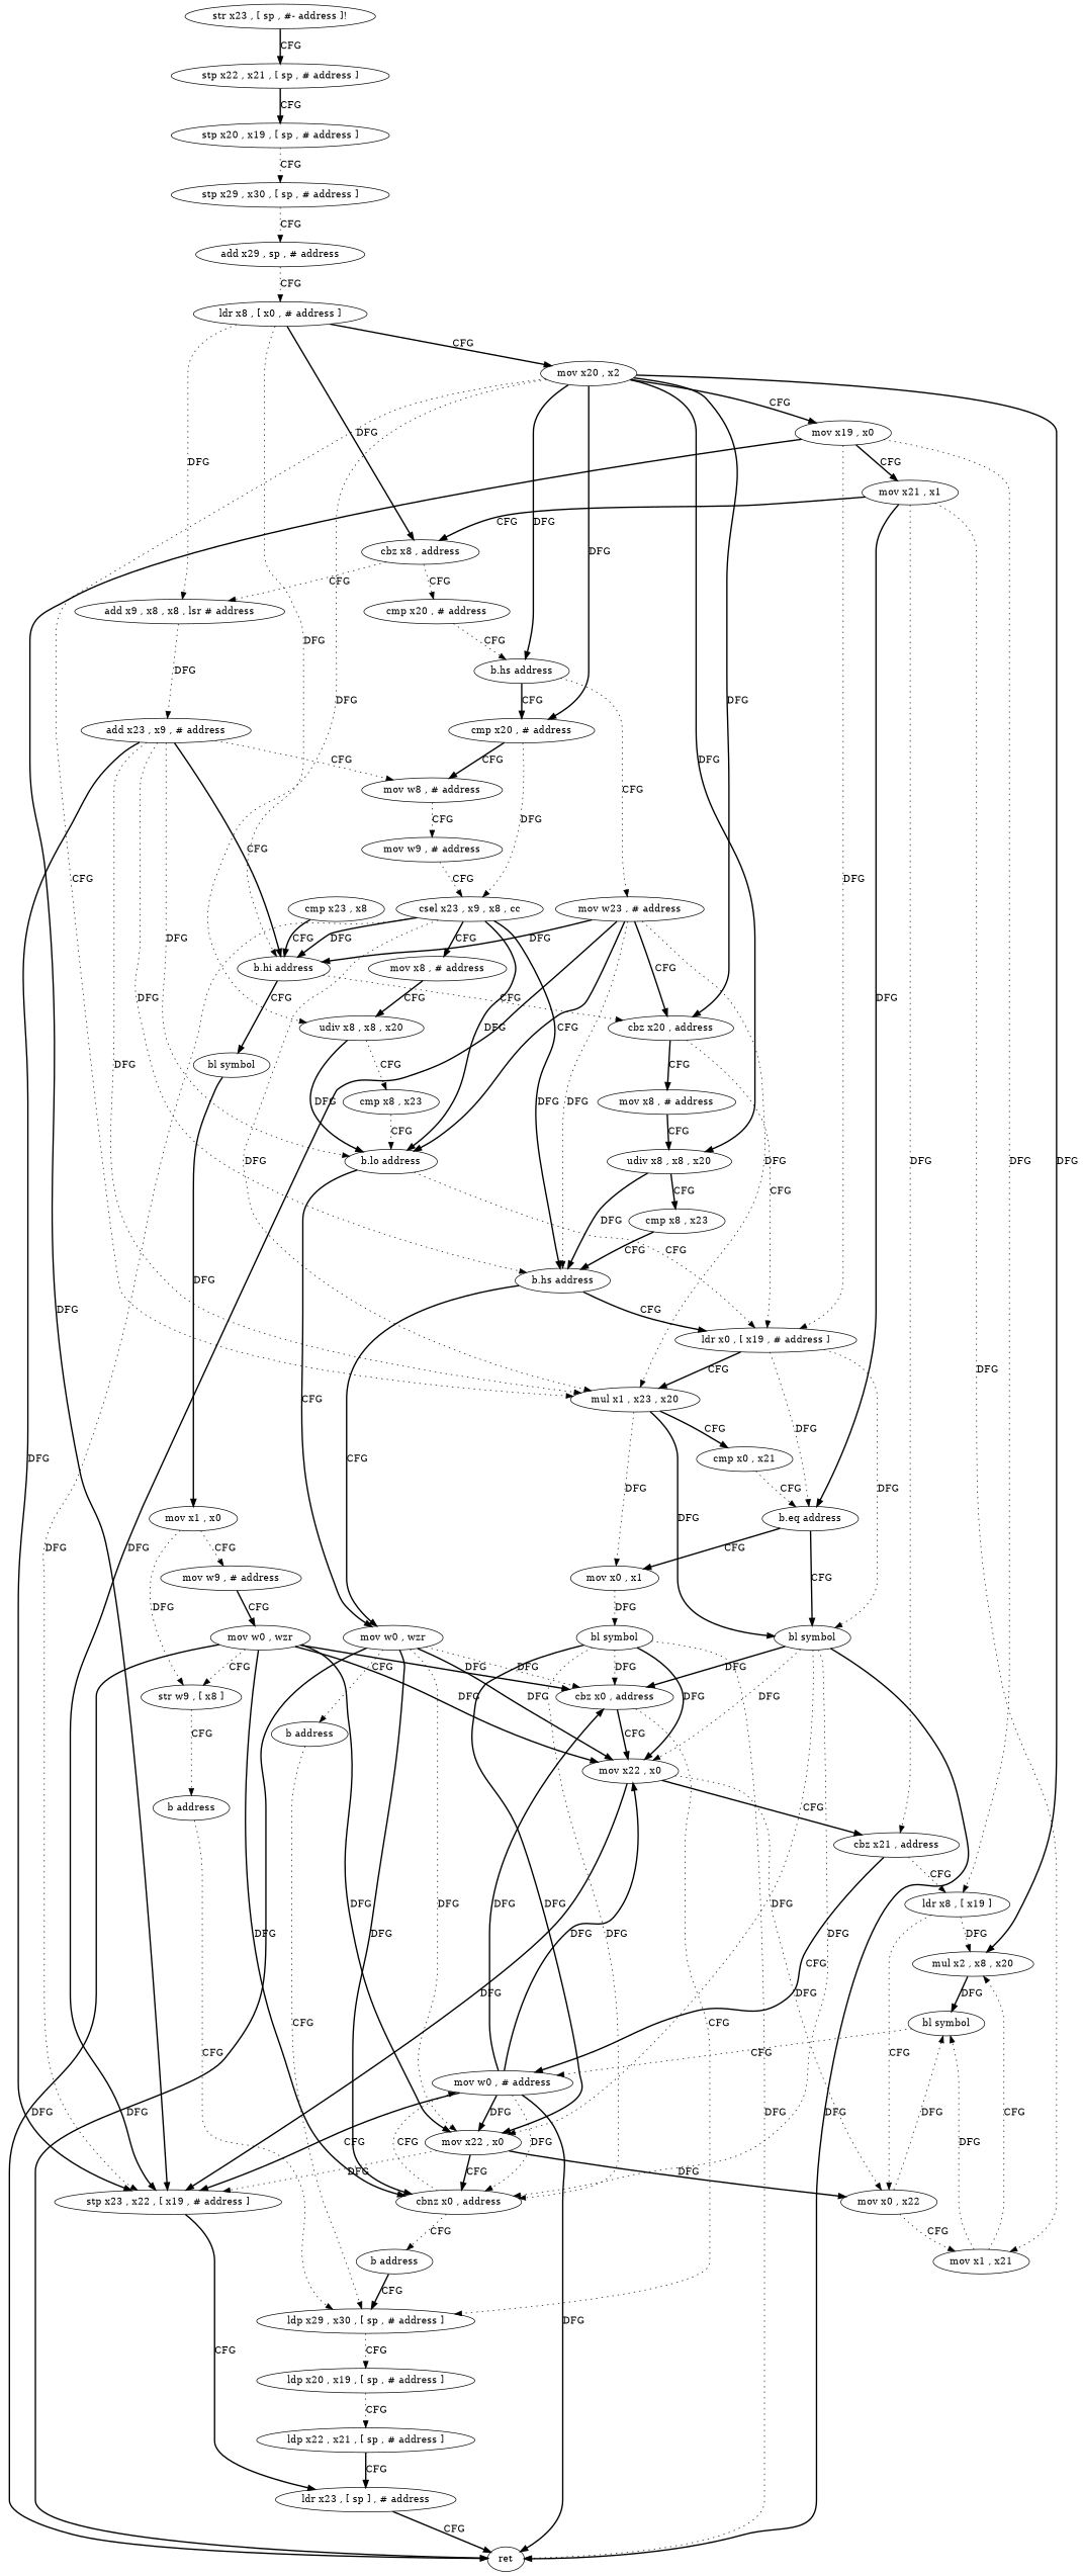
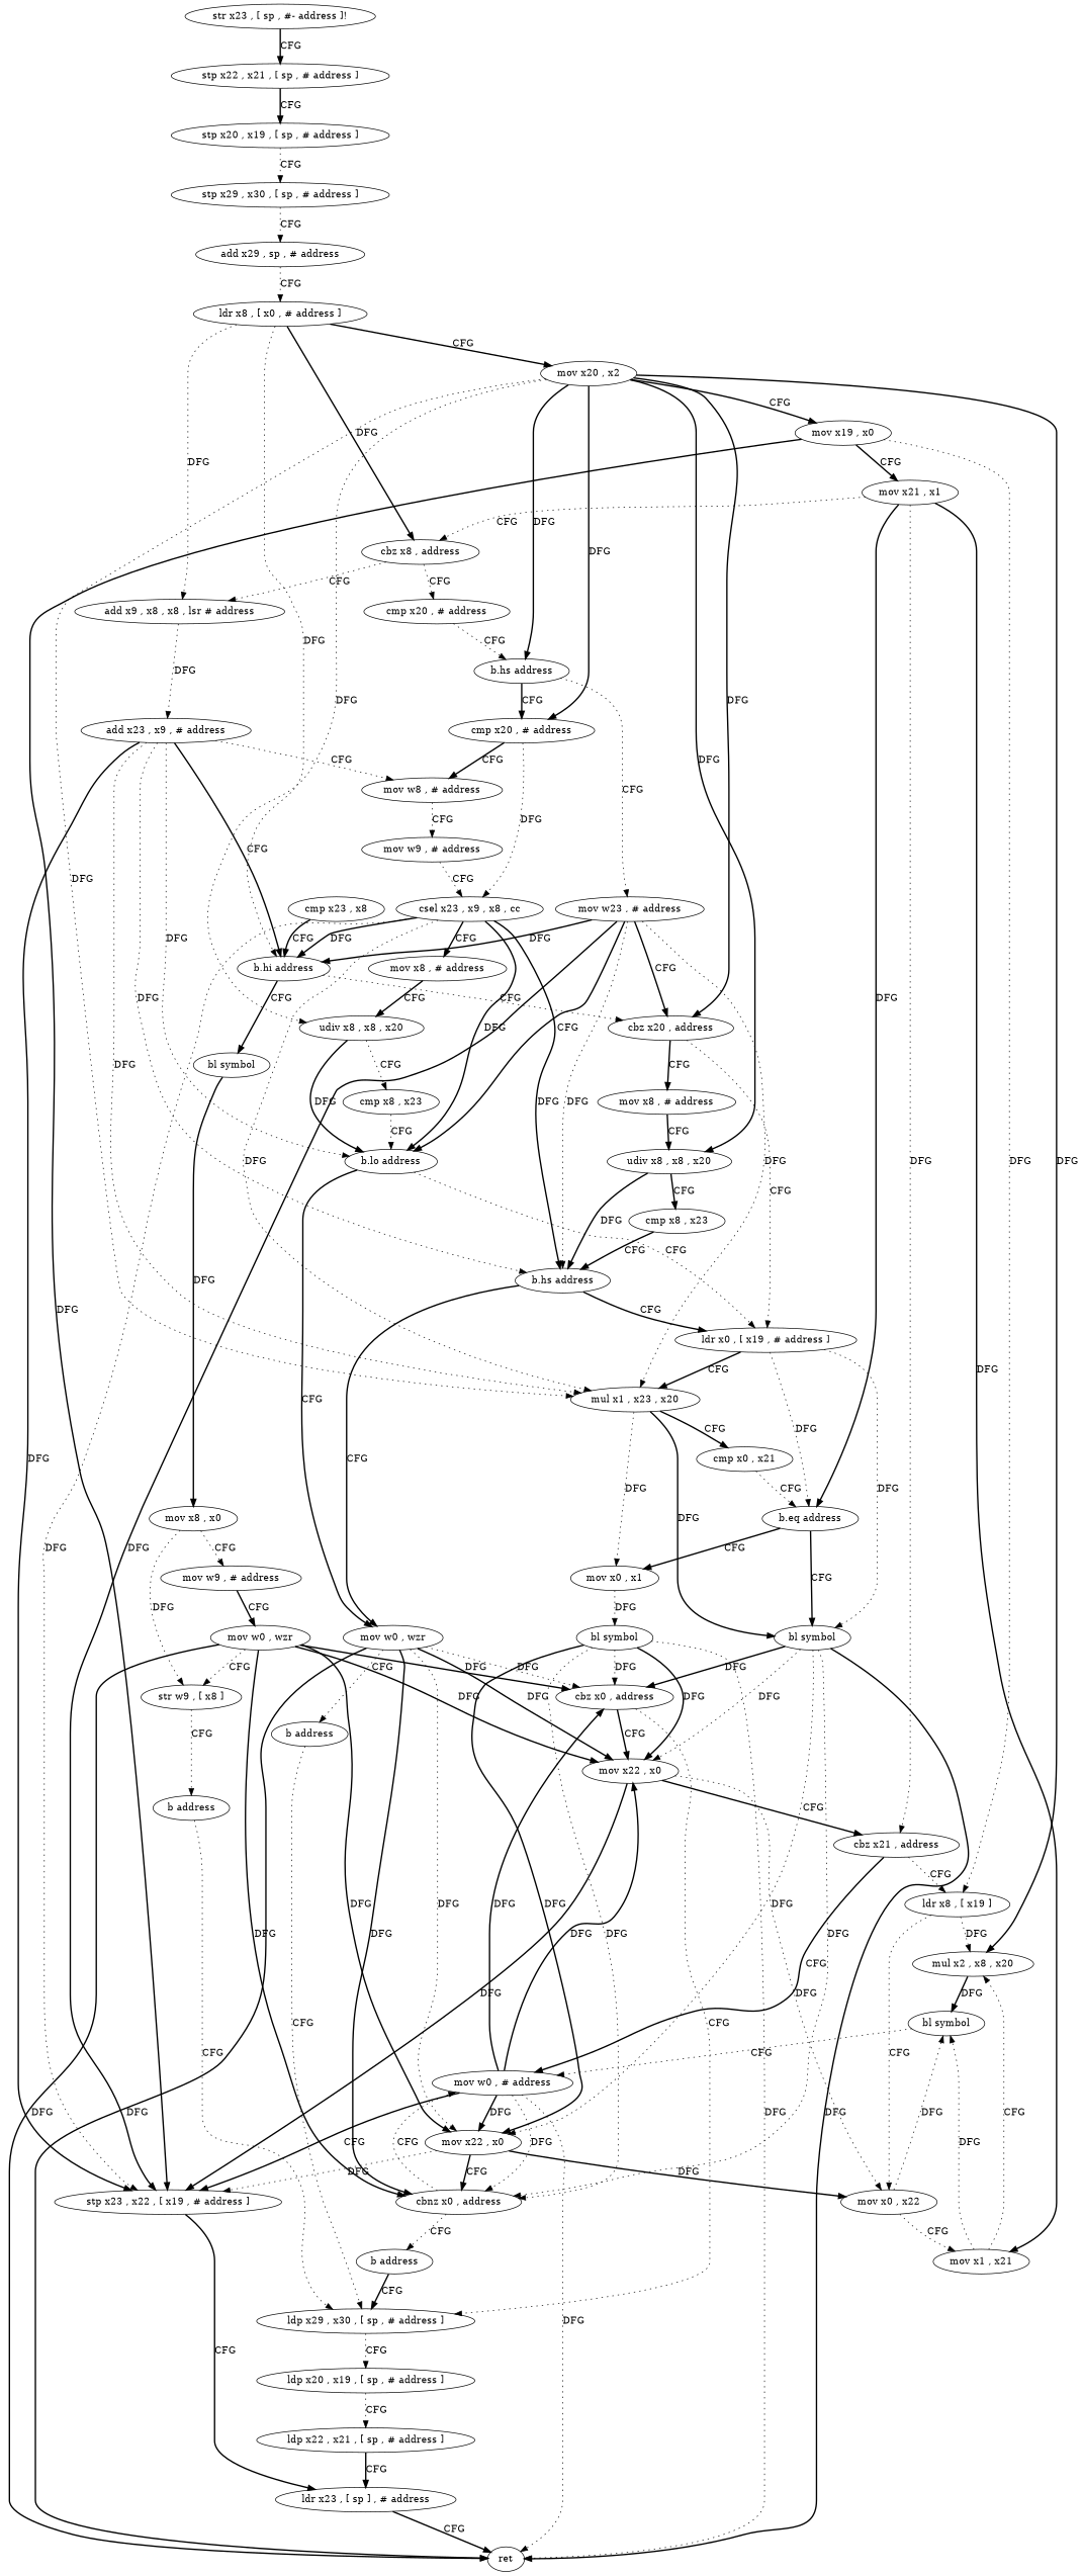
  digraph {
    edge [style=bold]
    n1 [label="str x23 , [ sp , #- address ]!"]
    n2 [label="stp x22 , x21 , [ sp , # address ]"]
    n3 [label="stp x20 , x19 , [ sp , # address ]"]
    n4 [label="stp x29 , x30 , [ sp , # address ]"]
    n5 [label="add x29 , sp , # address"]
    n6 [label="ldr x8 , [ x0 , # address ]"]
    n7 [label="mov x20 , x2"]
    n8 [label="cbz x8 , address"]
    n9 [label="add x9 , x8 , x8 , lsr # address"]
    n10 [label="b.hi address"]
    n11 [label="mov x19 , x0"]
    n12 [label="b.hs address"]
    n13 [label="cmp x20 , # address"]
    n14 [label="cbz x20 , address"]
    n15 [label="udiv x8 , x8 , x20"]
    n16 [label="mul x1 , x23 , x20"]
    n17 [label="udiv x8 , x8 , x20"]
    n18 [label="mul x2 , x8 , x20"]
    n19 [label="cmp x20 , # address"]
    n20 [label="add x23 , x9 , # address"]
    n21 [label="bl symbol"]
    n22 [label="mov x21 , x1"]
    n23 [label="ldr x0 , [ x19 , # address ]"]
    n24 [label="ldr x8 , [ x19 ]"]
    n25 [label="stp x23 , x22 , [ x19 , # address ]"]
    n26 [label="mov w23 , # address"]
    n27 [label="mov w8 , # address"]
    n28 [label="csel x23 , x9 , x8 , cc"]
    n29 [label="mov x8 , # address"]
    n30 [label="b.lo address"]
    n31 [label="cmp x8 , x23"]
    n32 [label="bl symbol"]
    n33 [label="cmp x0 , x21"]
    n34 [label="mov x0 , x1"]
    n35 [label="b.hs address"]
    n36 [label="cmp x8 , x23"]
    n37 [label="bl symbol"]
    n38 [label="b.eq address"]
    n39 [label="cbz x21 , address"]
    n40 [label="mov x1 , x21"]
    n41 [label="mov x0 , x22"]
    n42 [label="ldr x23 , [ sp ] , # address"]
    n43 [label="mov w0 , # address"]
    n44 [label="mov w9 , # address"]
    n45 [label="mov x8 , # address"]
    n46 [label="mov w0 , wzr"]
    n47 [label="cmp x23 , x8"]
-   n48 [label="mov x1 , x0"]
+   n48 [label="mov x8 , x0"]
    n49 [label="mov w9 , # address"]
    n50 [label="str w9 , [ x8 ]"]
    n51 [label="b address"]
    n52 [label=ret]
    n53 [label="cbz x0 , address"]
    n54 [label="mov x22 , x0"]
    n55 [label="mov x22 , x0"]
    n56 [label="cbnz x0 , address"]
    n57 [label="ldp x29 , x30 , [ sp , # address ]"]
    n58 [label="b address"]
    n59 [label="mov w0 , wzr"]
    n60 [label="b address"]
    n61 [label="ldp x20 , x19 , [ sp , # address ]"]
    n62 [label="ldp x22 , x21 , [ sp , # address ]"]
    n63 [label="bl symbol"]
    n1 -> n2 [label=CFG]
    n2 -> n3 [label=CFG]
    n3 -> n4 [label=CFG style=dotted]
    n4 -> n5 [label=CFG style=dotted]
    n5 -> n6 [label=CFG style=dotted]
    n6 -> n7 [label=CFG]
    n6 -> n8 [label=DFG]
    n6 -> n9 [label=DFG style=dotted]
    n6 -> n10 [label=DFG style=dotted]
    n7 -> n11 [label=CFG]
    n7 -> n12 [label=DFG]
    n7 -> n13 [label=DFG]
    n7 -> n14 [label=DFG]
    n7 -> n15 [label=DFG style=dotted]
-   n7 -> n16 [label=CFG style=dotted]
+   n7 -> n16 [label=DFG style=dotted]
    n7 -> n17 [label=DFG]
    n7 -> n18 [label=DFG]
    n8 -> n9 [label=CFG style=dotted]
    n8 -> n19 [label=CFG style=dotted]
    n9 -> n20 [label=DFG style=dotted]
    n10 -> n14 [label=CFG style=dotted]
    n10 -> n21 [label=CFG]
    n11 -> n22 [label=CFG]
-   n11 -> n23 [label=DFG style=dotted]
    n11 -> n24 [label=DFG style=dotted]
    n11 -> n25 [label=DFG]
    n12 -> n13 [label=CFG]
    n12 -> n26 [label=CFG style=dotted]
    n13 -> n27 [label=CFG]
    n13 -> n28 [label=DFG style=dotted]
    n14 -> n23 [label=CFG style=dotted]
    n14 -> n29 [label=CFG]
    n15 -> n30 [label=DFG]
    n15 -> n31 [label=CFG style=dotted]
    n16 -> n32 [label=DFG]
    n16 -> n33 [label=CFG]
    n16 -> n34 [label=DFG style=dotted]
    n17 -> n35 [label=DFG]
    n17 -> n36 [label=CFG]
    n18 -> n37 [label=DFG]
    n19 -> n12 [label=CFG style=dotted]
    n20 -> n10 [label=CFG]
    n20 -> n16 [label=DFG style=dotted]
    n20 -> n25 [label=DFG]
    n20 -> n27 [label=CFG style=dotted]
    n20 -> n30 [label=DFG style=dotted]
    n20 -> n35 [label=DFG style=dotted]
    n21 -> n48 [label=DFG]
-   n22 -> n8 [label=CFG]
+   n22 -> n8 [label=CFG style=dotted]
    n22 -> n38 [label=DFG]
    n22 -> n39 [label=DFG style=dotted]
-   n22 -> n40 [label=DFG style=dotted]
+   n22 -> n40 [label=DFG]
    n23 -> n16 [label=CFG]
    n23 -> n32 [label=DFG style=dotted]
    n23 -> n38 [label=DFG style=dotted]
    n24 -> n18 [label=DFG style=dotted]
    n24 -> n41 [label=CFG style=dotted]
    n25 -> n42 [label=CFG]
    n26 -> n10 [label=DFG]
    n26 -> n14 [label=CFG]
    n26 -> n16 [label=DFG style=dotted]
    n26 -> n25 [label=DFG]
    n26 -> n30 [label=CFG]
    n26 -> n35 [label=DFG style=dotted]
    n27 -> n44 [label=CFG style=dotted]
    n28 -> n10 [label=DFG]
    n28 -> n16 [label=DFG style=dotted]
    n28 -> n25 [label=DFG style=dotted]
    n28 -> n30 [label=DFG]
    n28 -> n35 [label=DFG]
    n28 -> n45 [label=CFG]
    n29 -> n17 [label=CFG]
    n30 -> n23 [label=CFG style=dotted]
    n30 -> n46 [label=CFG]
    n31 -> n30 [label=CFG style=dotted]
    n32 -> n52 [label=DFG]
    n32 -> n53 [label=DFG]
    n32 -> n54 [label=DFG style=dotted]
    n32 -> n55 [label=DFG style=dotted]
    n32 -> n56 [label=DFG style=dotted]
    n33 -> n38 [label=CFG style=dotted]
    n34 -> n63 [label=DFG style=dotted]
    n35 -> n23 [label=CFG]
    n35 -> n46 [label=CFG]
    n36 -> n35 [label=CFG]
    n37 -> n43 [label=CFG style=dotted]
    n38 -> n32 [label=CFG]
    n38 -> n34 [label=CFG]
    n39 -> n24 [label=CFG style=dotted]
    n39 -> n43 [label=CFG]
    n40 -> n18 [label=CFG style=dotted]
    n40 -> n37 [label=DFG style=dotted]
    n41 -> n37 [label=DFG style=dotted]
    n41 -> n40 [label=CFG style=dotted]
    n42 -> n52 [label=CFG]
    n43 -> n25 [label=CFG]
-   n43 -> n52 [label=DFG]
+   n43 -> n52 [label=DFG style=dotted]
    n43 -> n53 [label=DFG]
    n43 -> n54 [label=DFG]
    n43 -> n55 [label=DFG]
    n43 -> n56 [label=DFG style=dotted]
    n44 -> n28 [label=CFG style=dotted]
    n45 -> n15 [label=CFG]
    n46 -> n51 [label=CFG style=dotted]
    n46 -> n52 [label=DFG]
    n46 -> n53 [label=DFG style=dotted]
    n46 -> n54 [label=DFG]
    n46 -> n55 [label=DFG style=dotted]
    n46 -> n56 [label=DFG]
    n47 -> n10 [label=CFG]
    n48 -> n49 [label=CFG style=dotted]
    n48 -> n50 [label=DFG style=dotted]
    n49 -> n59 [label=CFG]
    n50 -> n60 [label=CFG style=dotted]
    n51 -> n57 [label=CFG style=dotted]
    n53 -> n54 [label=CFG]
    n53 -> n57 [label=CFG style=dotted]
    n54 -> n25 [label=DFG]
    n54 -> n39 [label=CFG]
    n54 -> n41 [label=DFG style=dotted]
    n55 -> n25 [label=DFG style=dotted]
    n55 -> n41 [label=DFG]
    n55 -> n56 [label=CFG]
    n56 -> n43 [label=CFG style=dotted]
    n56 -> n58 [label=CFG style=dotted]
    n57 -> n61 [label=CFG style=dotted]
    n58 -> n57 [label=CFG]
    n59 -> n50 [label=CFG style=dotted]
    n59 -> n52 [label=DFG]
    n59 -> n53 [label=DFG]
    n59 -> n54 [label=DFG]
    n59 -> n55 [label=DFG]
    n59 -> n56 [label=DFG]
    n60 -> n57 [label=CFG style=dotted]
    n61 -> n62 [label=CFG style=dotted]
    n62 -> n42 [label=CFG]
    n63 -> n52 [label=DFG style=dotted]
    n63 -> n53 [label=DFG style=dotted]
    n63 -> n54 [label=DFG]
    n63 -> n55 [label=DFG]
    n63 -> n56 [label=DFG style=dotted]
  }
